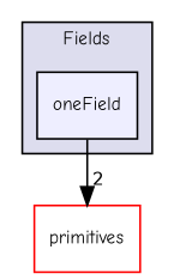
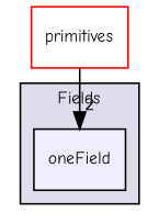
  digraph {
    compound=true
    fontname="Comic Neue"
    node [fontname="Comic Neue" fontsize=10 shape=box]
    n1 [fillcolor="#eeeeff" label=oneField pencolor=black style=filled]
    n2 [color=red label=primitives]
    subgraph cluster_1 {
      bgcolor="#ddddee"
      fontsize=10
      label=Fields
      pencolor=black
      n1
    }
-   n1 -> n2 [headlabel=2 labeldistance=1.5 labelfontname=Helvetica labelfontsize=10 fontname="Comic Neue"]
+   n2 -> n1 [headlabel=2 labeldistance=1.5 labelfontname=Helvetica labelfontsize=10 fontname="Comic Neue"]
  }
